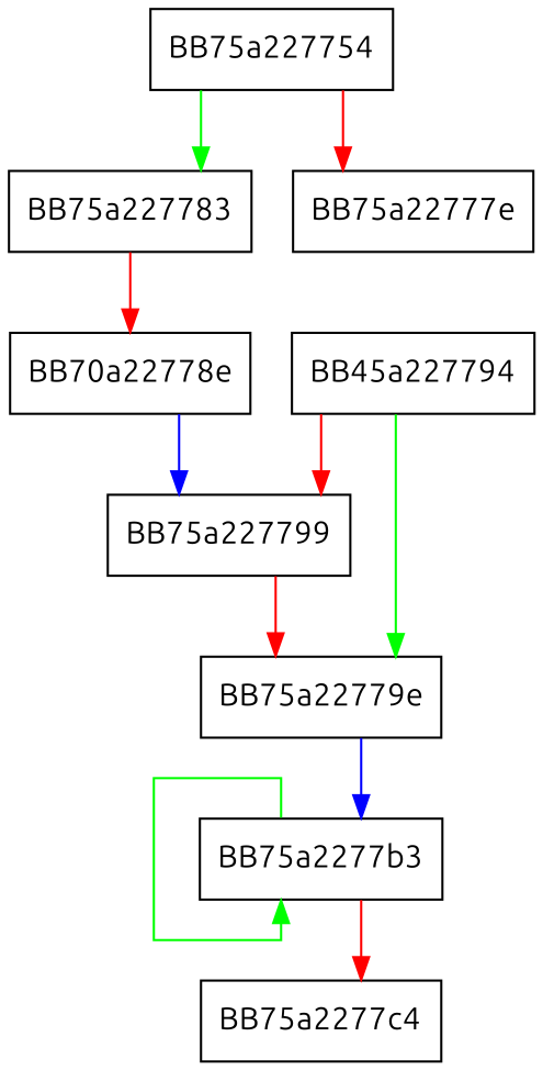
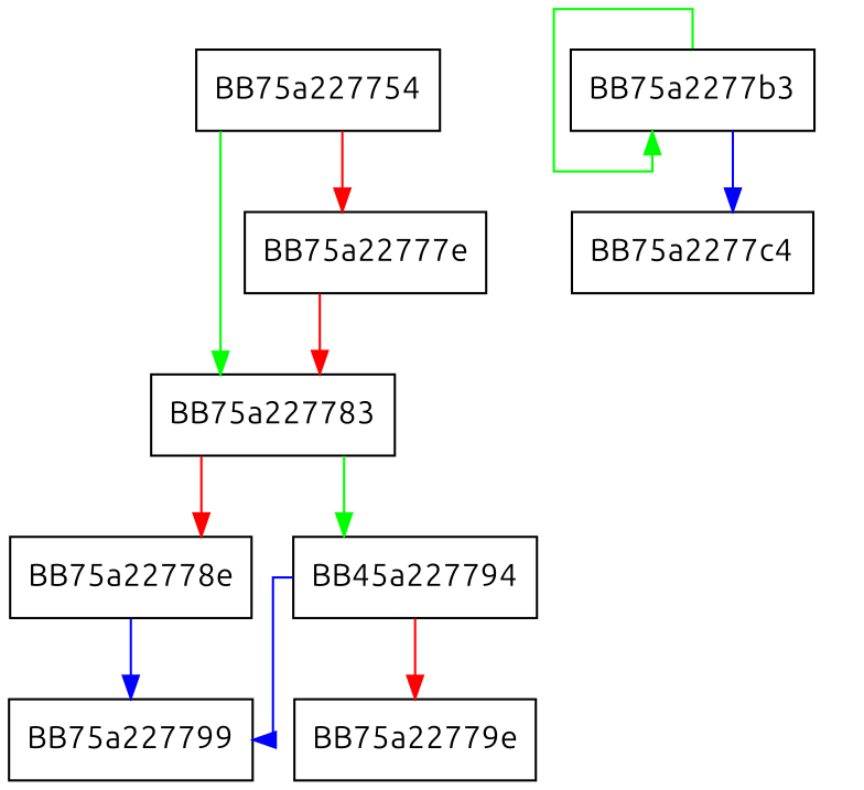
  digraph {
    fontname=Ubuntu
    splines=ortho
    node [fontname=Ubuntu shape=box]
    edge [color=red fontname=Ubuntu]
    BB75a227754
    BB75a227783
    BB75a22777e
    n4 [label=BB45a227794]
-   BB75a22778e [label=BB70a22778e]
+   BB75a22778e
    BB75a227799
    BB75a22779e
    BB75a2277b3
    BB75a2277c4
    BB75a227754 -> BB75a227783 [color=green]
    BB75a227754 -> BB75a22777e
+   BB75a227783 -> n4 [color=green]
    BB75a227783 -> BB75a22778e
-   n4 -> BB75a227799
-   n4 -> BB75a22779e [color=green]
+   BB75a22777e -> BB75a227783
+   n4 -> BB75a227799 [color=blue]
+   n4 -> BB75a22779e
    BB75a22778e -> BB75a227799 [color=blue]
-   BB75a227799 -> BB75a22779e
-   BB75a22779e -> BB75a2277b3 [color=blue]
    BB75a2277b3 -> BB75a2277b3 [color=green]
-   BB75a2277b3 -> BB75a2277c4
+   BB75a2277b3 -> BB75a2277c4 [color=blue]
  }
